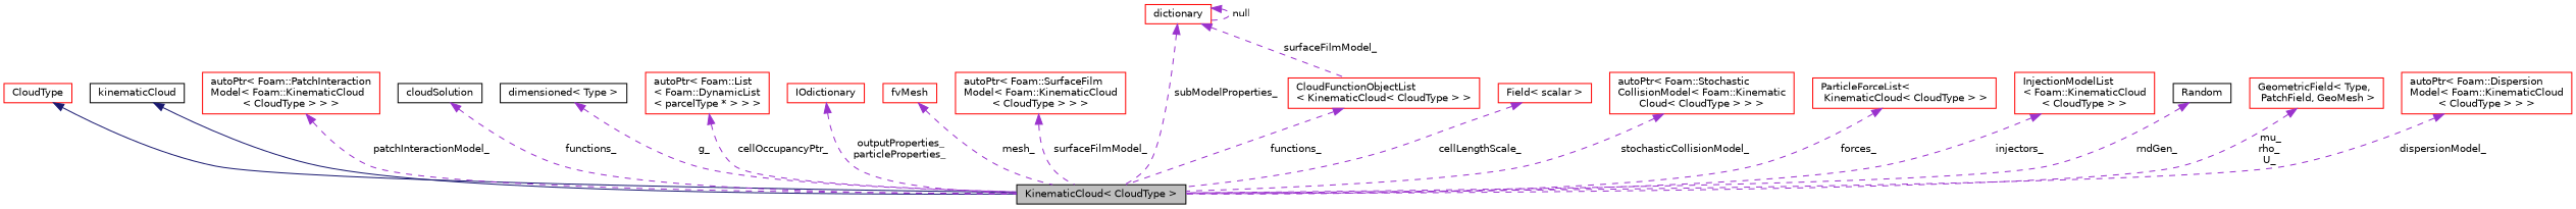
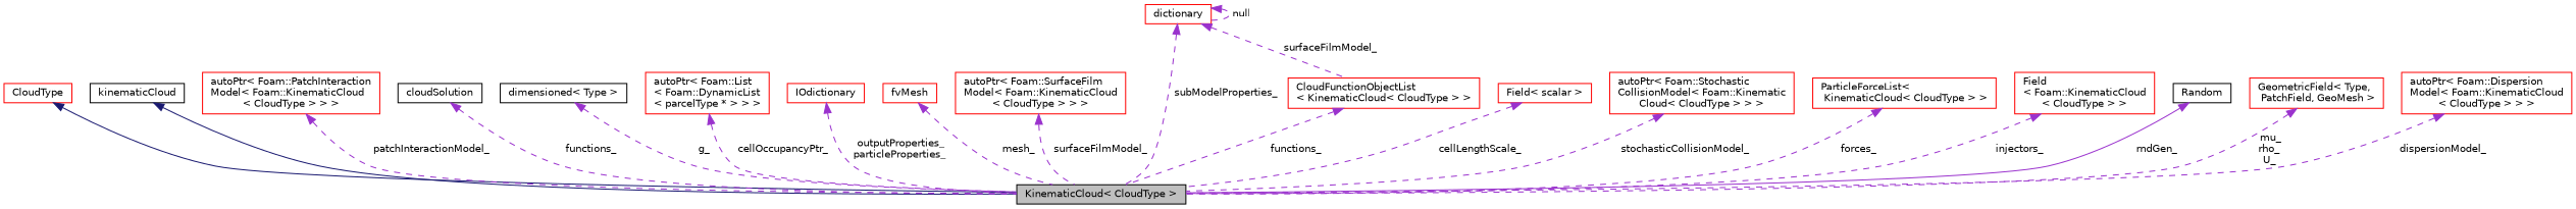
  digraph {
    rankdir=TB
    node [color=red fontname=Helvetica fontsize=10 shape=record]
    edge [color=darkorchid3 dir=back fontname=Helvetica fontsize=10 labelfontname=Helvetica labelfontsize=10 style=dashed]
    n1 [color=black fillcolor=grey75 fontcolor=black height=0.2 label="KinematicCloud\< CloudType \>" style=filled width=0.4]
    n2 [height=0.2 label=CloudType width=0.4]
    n3 [color=black height=0.2 label=kinematicCloud width=0.4]
    n4 [height=0.2 label="autoPtr\< Foam::PatchInteraction\lModel\< Foam::KinematicCloud\l\< CloudType \> \> \>" width=0.4]
    n5 [color=black height=0.2 label=cloudSolution width=0.4]
    n6 [color=black height=0.2 label="dimensioned\< Type \>" width=0.4]
    n7 [height=0.2 label="autoPtr\< Foam::List\l\< Foam::DynamicList\l\< parcelType * \> \> \>" width=0.4]
    n8 [height=0.2 label=IOdictionary width=0.4]
    n9 [height=0.2 label=fvMesh width=0.4]
    n10 [height=0.2 label="autoPtr\< Foam::SurfaceFilm\lModel\< Foam::KinematicCloud\l\< CloudType \> \> \>" width=0.4]
    n11 [height=0.2 label=dictionary width=0.4]
    n12 [height=0.2 label="CloudFunctionObjectList\l\< KinematicCloud\< CloudType \> \>" width=0.4]
    n13 [height=0.2 label="Field\< scalar \>" width=0.4]
    n14 [height=0.2 label="autoPtr\< Foam::Stochastic\lCollisionModel\< Foam::Kinematic\lCloud\< CloudType \> \> \>" width=0.4]
    n15 [height=0.2 label="ParticleForceList\<\l KinematicCloud\< CloudType \> \>" width=0.4]
-   n16 [height=0.2 label="InjectionModelList\l\< Foam::KinematicCloud\l\< CloudType \> \>" width=0.4]
+   n16 [height=0.2 label="Field\l\< Foam::KinematicCloud\l\< CloudType \> \>" width=0.4]
    n17 [color=black height=0.2 label=Random width=0.4]
    n18 [height=0.2 label="GeometricField\< Type,\l PatchField, GeoMesh \>" width=0.4]
    n19 [height=0.2 label="autoPtr\< Foam::Dispersion\lModel\< Foam::KinematicCloud\l\< CloudType \> \> \>" width=0.4]
    n2 -> n1 [color=midnightblue style=solid]
    n3 -> n1 [color=midnightblue style=solid]
    n4 -> n1 [label=" patchInteractionModel_"]
    n5 -> n1 [label=" functions_"]
    n6 -> n1 [label=" g_"]
    n7 -> n1 [label=" cellOccupancyPtr_"]
    n8 -> n1 [label=" outputProperties_\nparticleProperties_"]
    n9 -> n1 [label=" mesh_"]
    n10 -> n1 [label=" surfaceFilmModel_"]
    n11 -> n1 [label=" subModelProperties_"]
    n11 -> n11 [label=" null"]
    n11 -> n12 [label=" surfaceFilmModel_"]
    n12 -> n1 [label=" functions_"]
    n13 -> n1 [label=" cellLengthScale_"]
    n14 -> n1 [label=" stochasticCollisionModel_"]
    n15 -> n1 [label=" forces_"]
    n16 -> n1 [label=" injectors_"]
-   n17 -> n1 [label=" rndGen_"]
+   n17 -> n1 [label=" rndGen_" style=solid]
    n18 -> n1 [label=" mu_\nrho_\nU_"]
    n19 -> n1 [label=" dispersionModel_"]
  }
